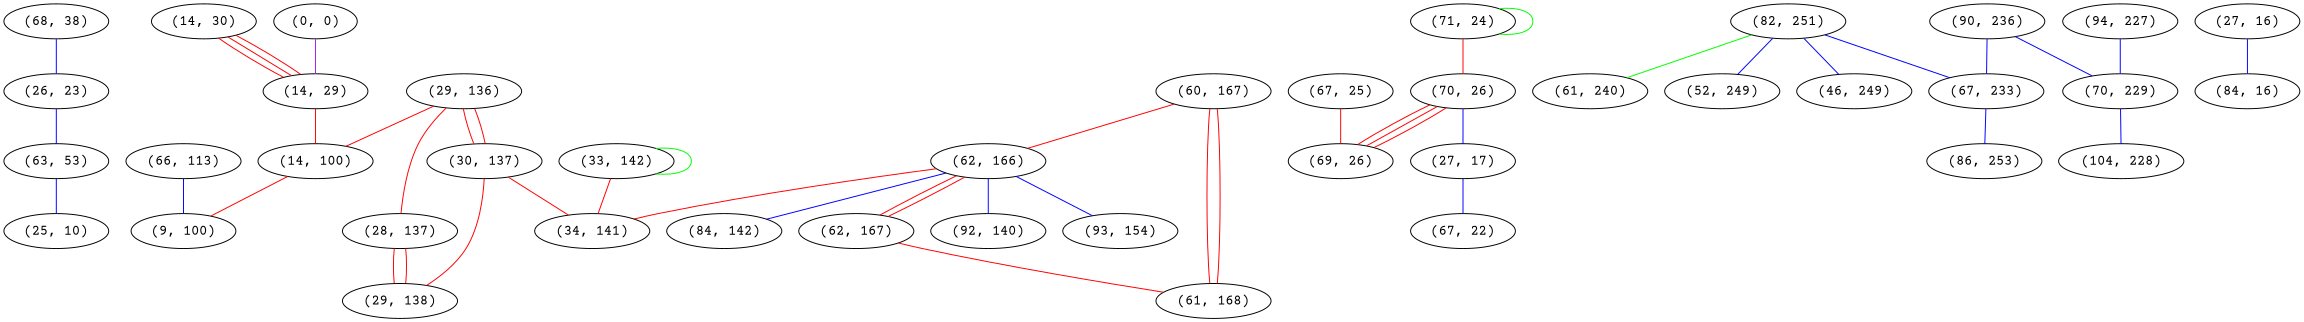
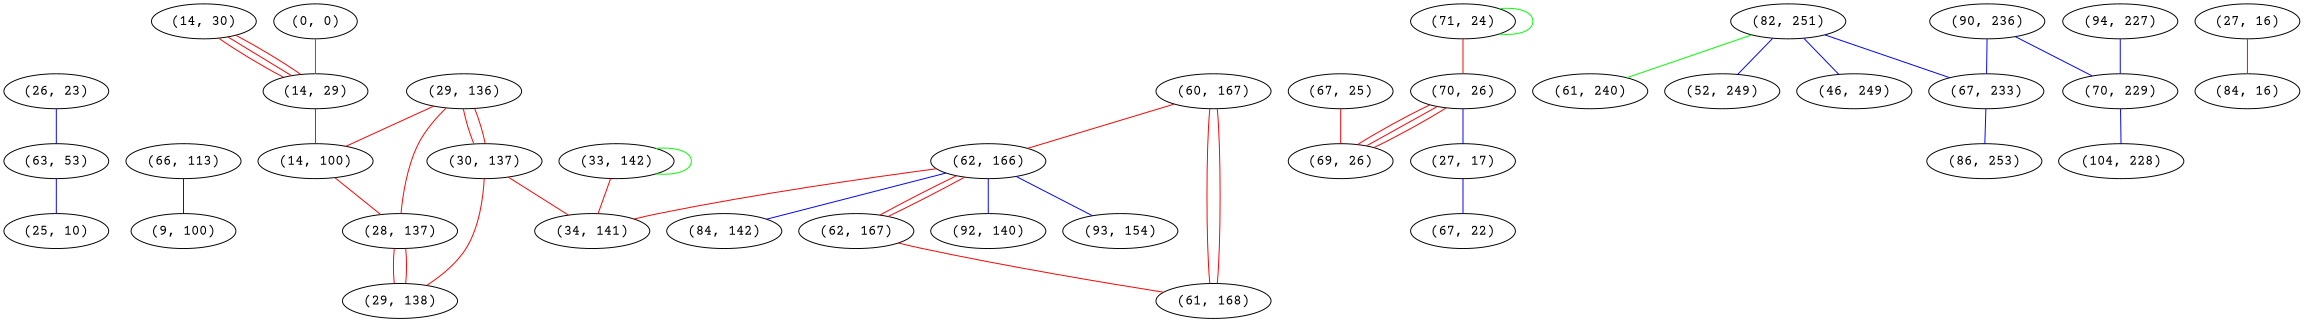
  graph {
    fontname="Courier Prime"
    node [fontname="Courier Prime"]
    edge [color=red fontname="Courier Prime" weight=1]
-   "(68, 38)"
    "(26, 23)"
    n3 [label="(63, 53)"]
    "(14, 30)"
    "(14, 29)"
    "(14, 100)"
    "(9, 100)"
    "(25, 10)"
    "(71, 24)"
    "(70, 26)"
    "(69, 26)"
    "(27, 17)"
    "(82, 251)"
    "(67, 233)"
    "(61, 240)"
    "(52, 249)"
    "(46, 249)"
    "(86, 253)"
    "(0, 0)"
    "(60, 167)"
    "(62, 166)"
    "(61, 168)"
    "(84, 142)"
    "(62, 167)"
    "(34, 141)"
    "(92, 140)"
    "(93, 154)"
    "(90, 236)"
    "(70, 229)"
    "(104, 228)"
    "(29, 136)"
    "(30, 137)"
    "(28, 137)"
    "(29, 138)"
    "(27, 16)"
    "(84, 16)"
    "(66, 113)"
    "(67, 25)"
    n39 [label="(67, 22)"]
    "(33, 142)"
    "(94, 227)"
-   "(68, 38)" -- "(26, 23)" [color=blue weight=3]
    "(26, 23)" -- n3 [color=blue weight=3]
    n3 -- "(25, 10)" [color=blue weight=3]
    "(14, 30)" -- "(14, 29)"
    "(14, 30)" -- "(14, 29)"
    "(14, 30)" -- "(14, 29)"
    "(14, 29)" -- "(14, 100)"
-   "(14, 100)" -- "(9, 100)"
+   "(14, 100)" -- "(28, 137)"
    "(71, 24)" -- "(71, 24)" [color=green weight=2]
    "(71, 24)" -- "(70, 26)"
    "(70, 26)" -- "(69, 26)"
    "(70, 26)" -- "(69, 26)"
    "(70, 26)" -- "(69, 26)"
    "(70, 26)" -- "(27, 17)" [color=blue weight=3]
    "(27, 17)" -- n39 [color=blue weight=3]
    "(82, 251)" -- "(67, 233)" [color=blue weight=3]
    "(82, 251)" -- "(61, 240)" [color=green weight=3]
    "(82, 251)" -- "(52, 249)" [color=blue weight=3]
    "(82, 251)" -- "(46, 249)" [color=blue weight=3]
    "(67, 233)" -- "(86, 253)" [color=blue weight=3]
    "(0, 0)" -- "(14, 29)" [color=purple weight=4]
    "(60, 167)" -- "(62, 166)"
    "(60, 167)" -- "(61, 168)"
    "(60, 167)" -- "(61, 168)"
    "(62, 166)" -- "(84, 142)" [color=blue weight=3]
    "(62, 166)" -- "(62, 167)"
    "(62, 166)" -- "(62, 167)"
    "(62, 166)" -- "(34, 141)"
    "(62, 166)" -- "(92, 140)" [color=blue weight=3]
    "(62, 166)" -- "(93, 154)" [color=blue weight=3]
    "(62, 167)" -- "(61, 168)"
    "(90, 236)" -- "(67, 233)" [color=blue weight=3]
    "(90, 236)" -- "(70, 229)" [color=blue weight=3]
    "(70, 229)" -- "(104, 228)" [color=blue weight=3]
    "(29, 136)" -- "(14, 100)"
    "(29, 136)" -- "(30, 137)"
    "(29, 136)" -- "(30, 137)"
    "(29, 136)" -- "(28, 137)"
    "(30, 137)" -- "(34, 141)"
    "(30, 137)" -- "(29, 138)"
    "(28, 137)" -- "(29, 138)"
    "(28, 137)" -- "(29, 138)"
-   "(27, 16)" -- "(84, 16)" [color=blue weight=3]
+   "(27, 16)" -- "(84, 16)" [weight=3]
    "(66, 113)" -- "(9, 100)" [color=blue weight=3]
    "(67, 25)" -- "(69, 26)"
    "(33, 142)" -- "(34, 141)"
    "(33, 142)" -- "(33, 142)" [color=green weight=2]
    "(94, 227)" -- "(70, 229)" [color=blue weight=3]
  }
